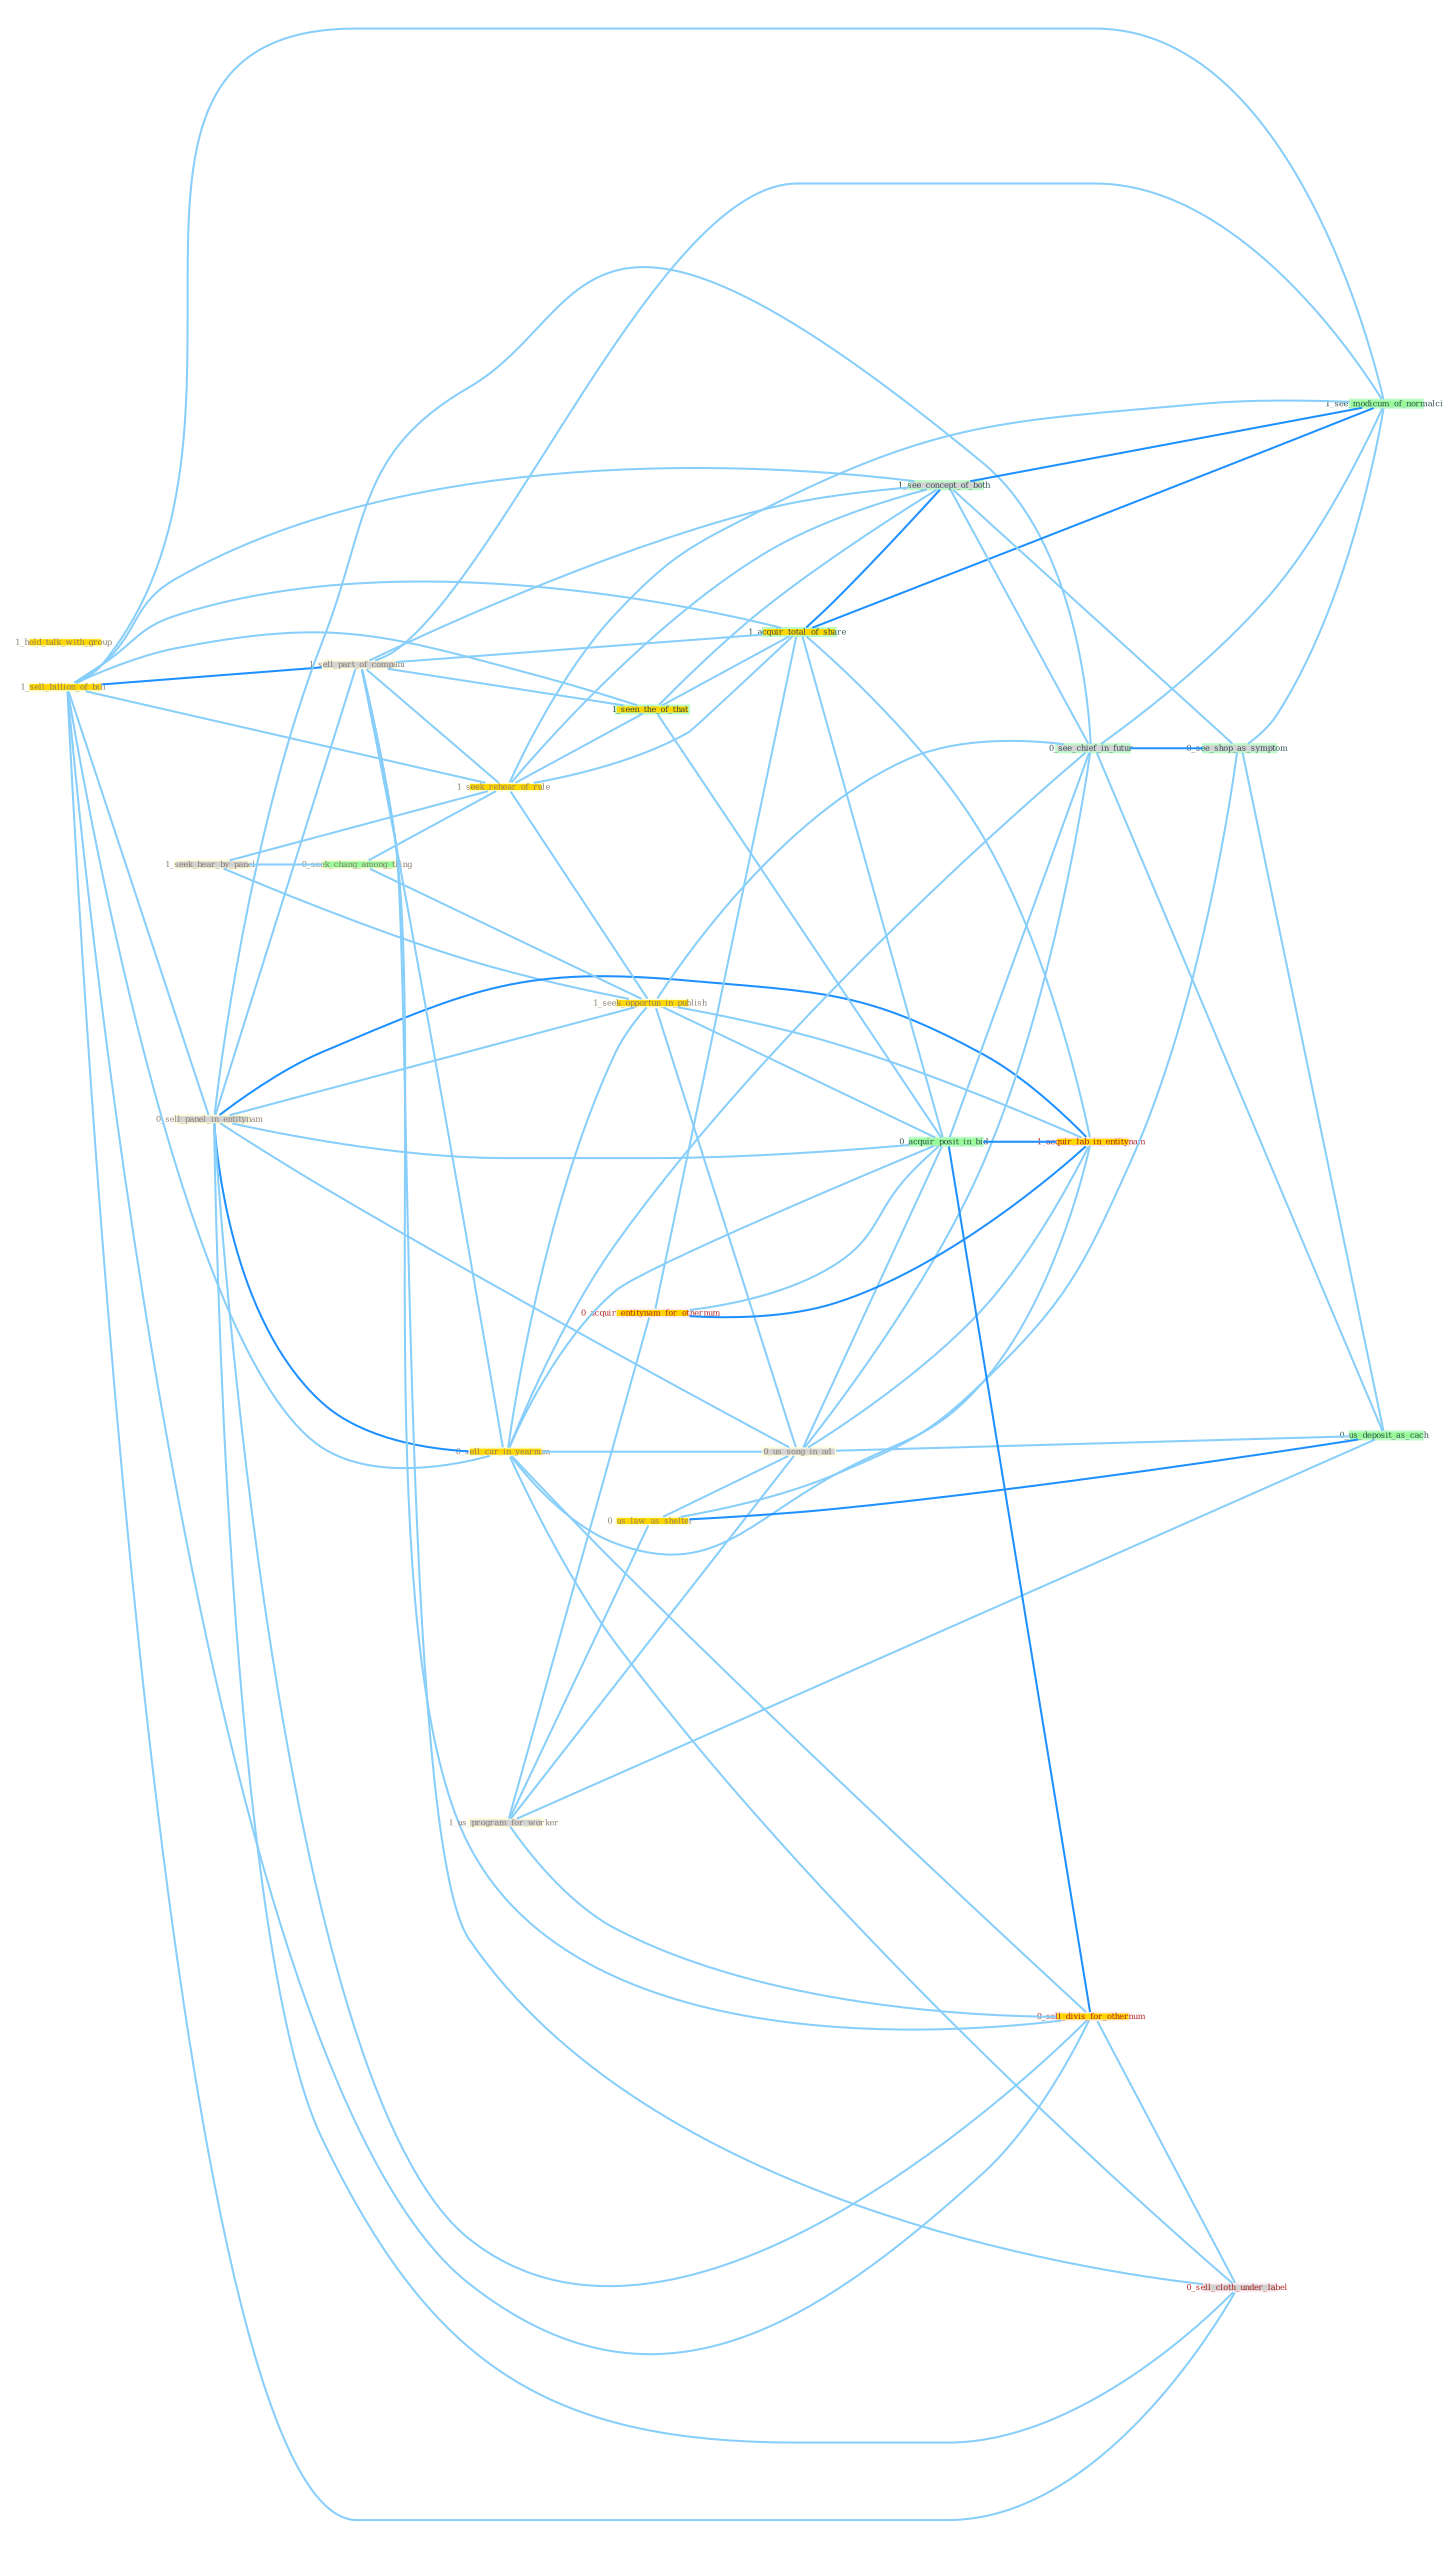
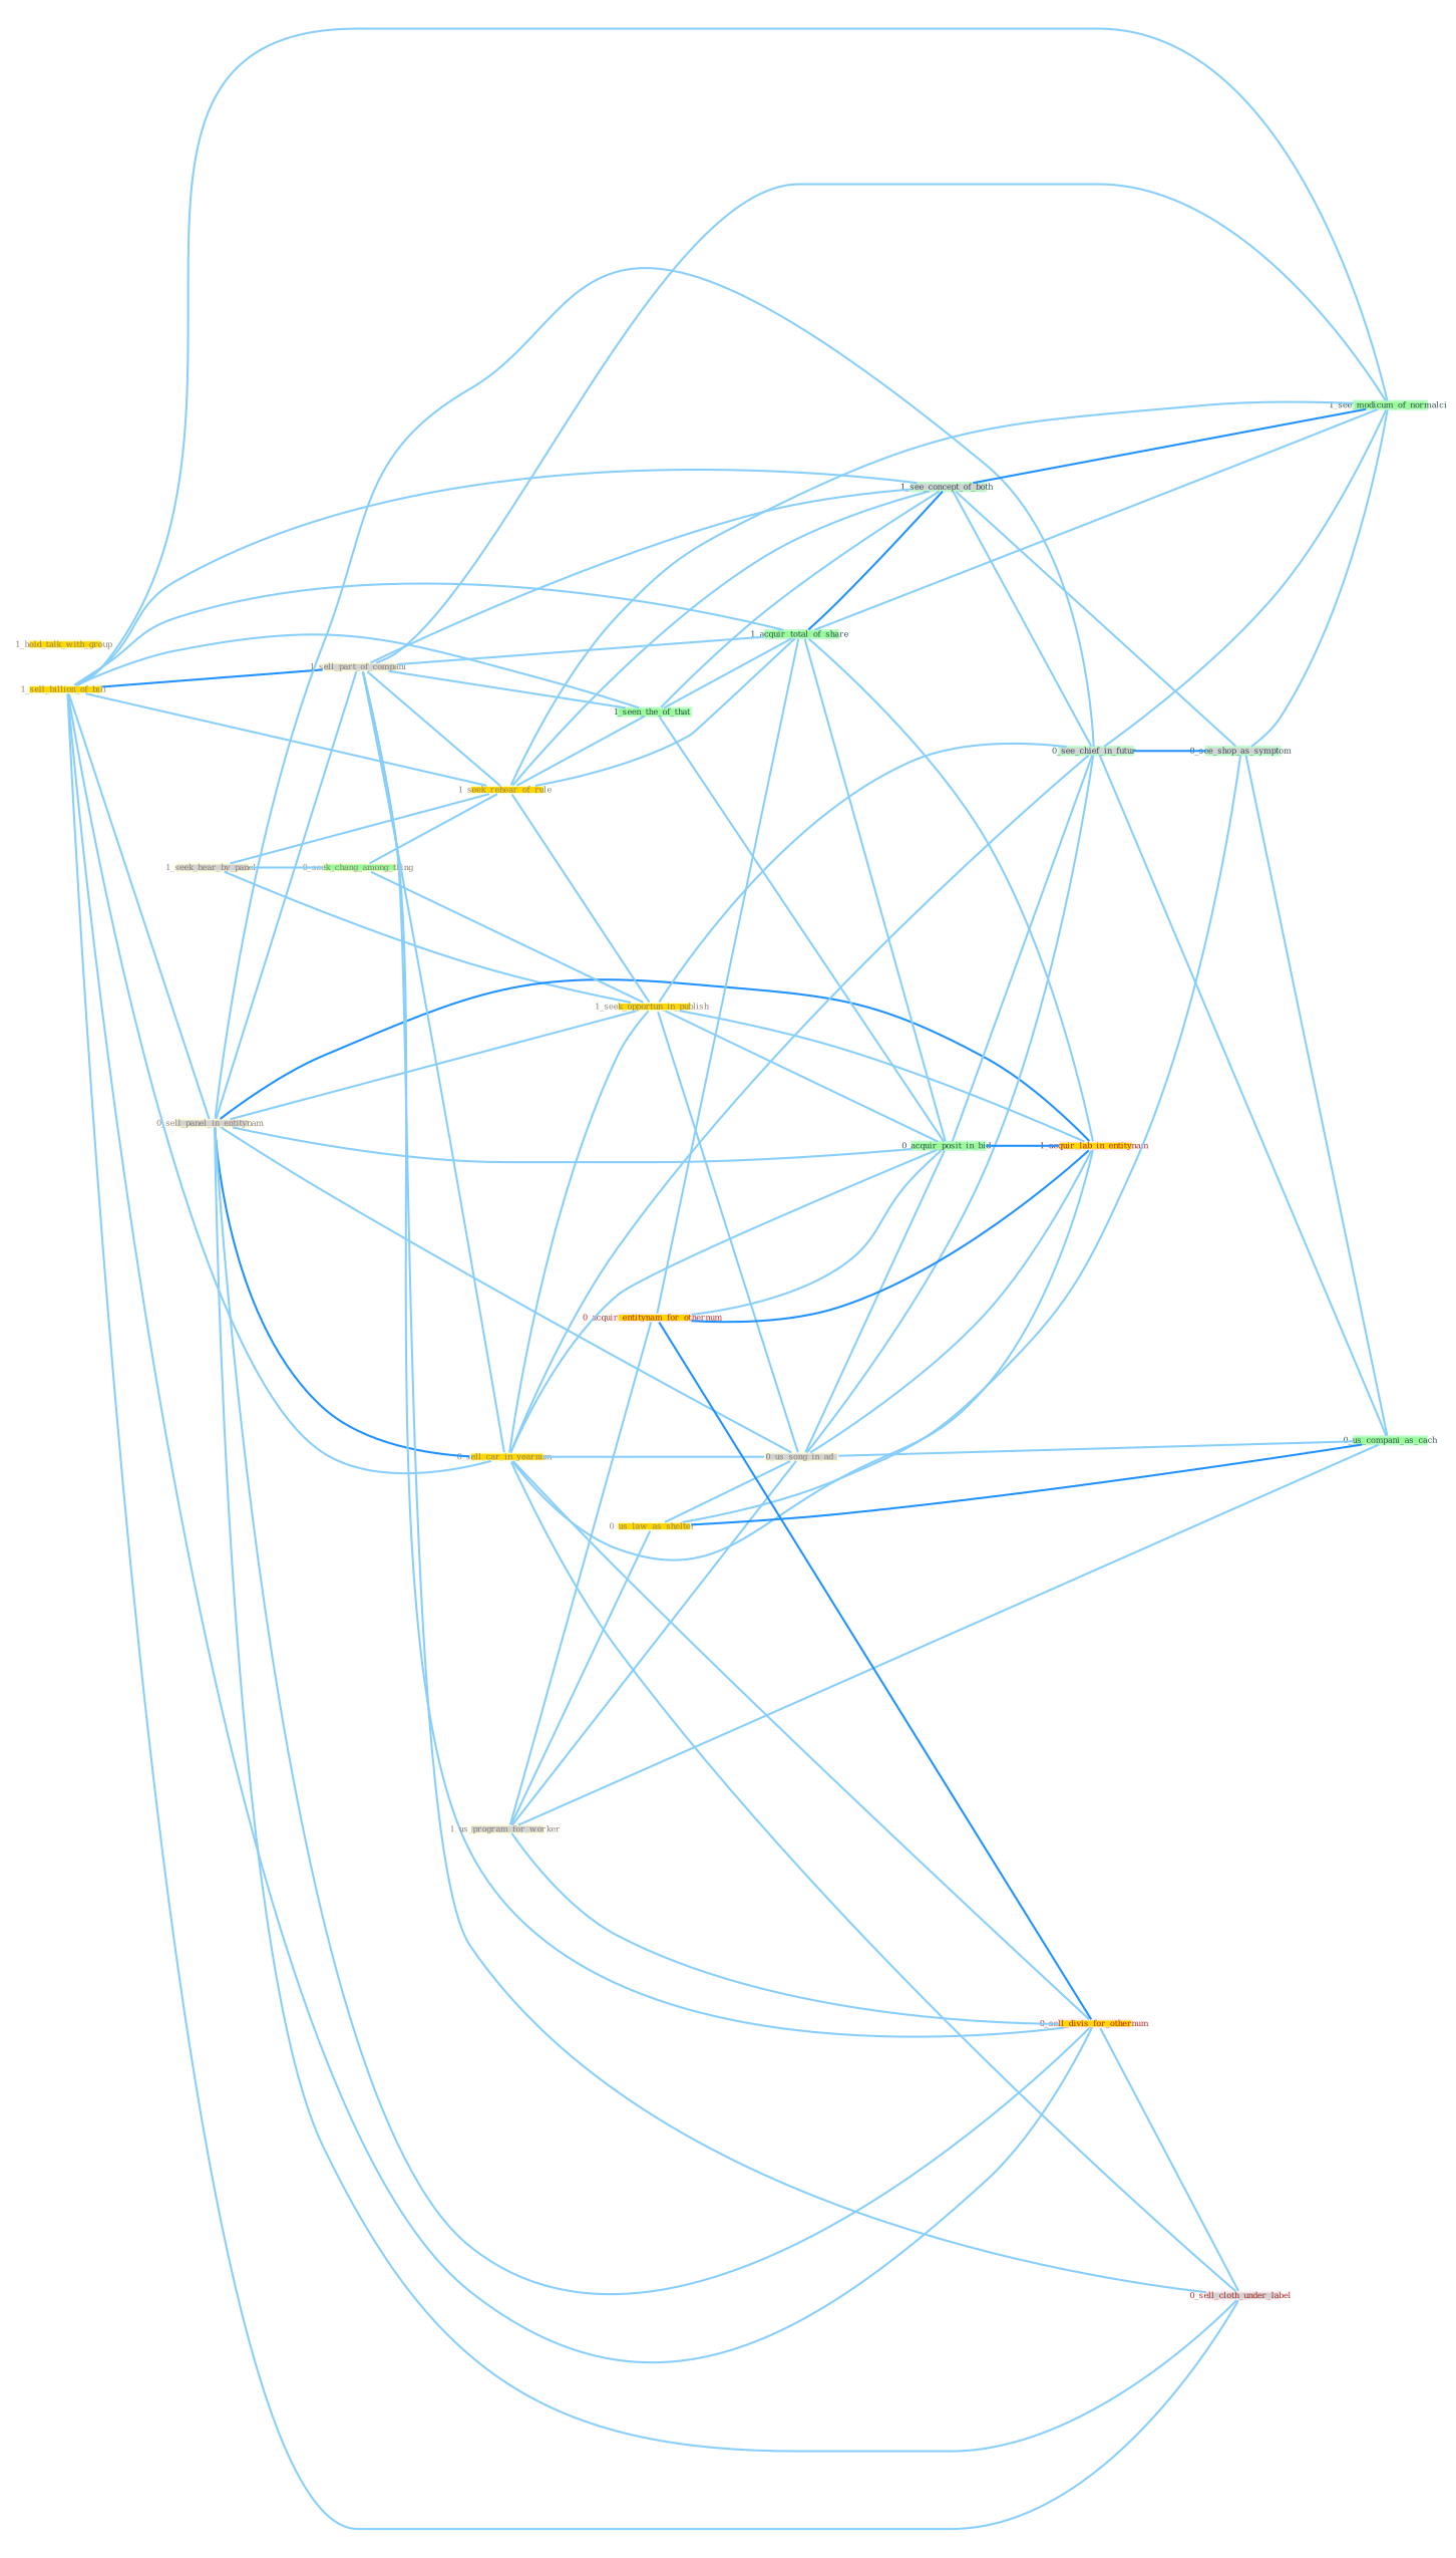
  graph {
    rankdir=LR
    node [color="#ffffe0" fillcolor=gold fixedsize=true fontcolor="#8b7d6b" fontsize=4 shape=polygon style=filled]
    edge [color="#87cefa" w=1]
    "1_seek_hear_by_panel " [fillcolor=lightgrey height=.06 width=.5]
    "1_sell_billion_of_bill " [height=.06 width=.5]
    "0_sell_panel_in_entitynam " [fillcolor=lightgrey height=.06 width=.5]
    "0_seek_chang_among_thing " [fillcolor=palegreen height=.06 width=.5]
    "1_sell_part_of_compani " [fillcolor=lightgrey height=.06 width=.5]
    "1_us_program_for_worker " [fillcolor=lightgrey height=.06 width=.5]
    "1_seek_rehear_of_rule " [height=.06 width=.5]
    "0_sell_car_in_yearnum " [height=.06 width=.5]
    "0_us_law_as_shelter " [height=.06 width=.5]
    "1_hold_talk_with_group " [height=.06 width=.5]
    "1_seek_opportun_in_publish " [height=.06 width=.5]
    "0_us_song_in_ad " [fillcolor=lightgrey height=.06 width=.5]
    "0_acquir_entitynam_for_othernum " [color="#fff0f5" fontcolor="#b22222" height=.06 width=.5]
    "0_sell_divis_for_othernum " [color="#fff0f5" fontcolor="#b22222" height=.06 width=.5]
    "0_sell_cloth_under_label " [color="#fff0f5" fillcolor=lightgrey fontcolor="#b22222" height=.06 width=.5]
    "1_acquir_lab_in_entitynam " [color="#fff0f5" fontcolor="#b22222" height=.06 width=.5]
-   "1_seen_the_of_that " [color="#BDFCC9" fontcolor="#2f4f4f" height=.06 width=.5]
-   "1_acquir_total_of_share " [color="#BDFCC9" fontcolor="#2f4f4f" height=.06 width=.5]
+   "1_seen_the_of_that " [color="#BDFCC9" fillcolor=palegreen fontcolor="#2f4f4f" height=.06 width=.5]
+   "1_acquir_total_of_share " [color="#BDFCC9" fillcolor=palegreen fontcolor="#2f4f4f" height=.06 width=.5]
    "1_see_concept_of_both " [color="#BDFCC9" fillcolor=lightgrey fontcolor="#2f4f4f" height=.06 width=.5]
    "1_see_modicum_of_normalci " [color="#BDFCC9" fillcolor=palegreen fontcolor="#2f4f4f" height=.06 width=.5]
    "0_acquir_posit_in_bid " [color="#BDFCC9" fillcolor=palegreen fontcolor="#2f4f4f" height=.06 width=.5]
    "0_see_chief_in_futur " [color="#BDFCC9" fillcolor=lightgrey fontcolor="#2f4f4f" height=.06 width=.5]
-   "0_us_deposit_as_cach " [color="#BDFCC9" fillcolor=palegreen fontcolor="#2f4f4f" height=.06 width=.5]
+   "0_us_deposit_as_cach " [color="#BDFCC9" fillcolor=palegreen fontcolor="#2f4f4f" height=.06 width=.5 label="0_us_compani_as_cach"]
    "0_see_shop_as_symptom " [color="#BDFCC9" fillcolor=lightgrey fontcolor="#2f4f4f" height=.06 width=.5]
    subgraph sub_1 {
      "1_seek_hear_by_panel "
      "1_sell_billion_of_bill "
      "0_sell_panel_in_entitynam "
      "0_seek_chang_among_thing "
      "1_sell_part_of_compani "
      "1_us_program_for_worker "
      "1_seek_rehear_of_rule "
      "0_sell_car_in_yearnum "
      "0_us_law_as_shelter "
      "1_hold_talk_with_group "
      "1_seek_opportun_in_publish "
      "0_us_song_in_ad "
    }
    subgraph sub_2 {
      "0_acquir_entitynam_for_othernum "
      "0_sell_divis_for_othernum "
      "0_sell_cloth_under_label "
      "1_acquir_lab_in_entitynam "
    }
    "1_seek_hear_by_panel " -- "0_seek_chang_among_thing "
    "1_seek_hear_by_panel " -- "1_seek_rehear_of_rule "
    "1_seek_hear_by_panel " -- "1_seek_opportun_in_publish "
    "1_sell_billion_of_bill " -- "0_sell_panel_in_entitynam "
    "1_sell_billion_of_bill " -- "1_sell_part_of_compani " [color="#1e90ff" w=2]
    "1_sell_billion_of_bill " -- "1_seek_rehear_of_rule "
    "1_sell_billion_of_bill " -- "0_sell_car_in_yearnum "
    "1_sell_billion_of_bill " -- "0_sell_divis_for_othernum "
    "1_sell_billion_of_bill " -- "0_sell_cloth_under_label "
    "1_sell_billion_of_bill " -- "1_seen_the_of_that "
    "1_sell_billion_of_bill " -- "1_acquir_total_of_share "
    "1_sell_billion_of_bill " -- "1_see_concept_of_both "
    "1_sell_billion_of_bill " -- "1_see_modicum_of_normalci "
    "0_sell_panel_in_entitynam " -- "1_sell_part_of_compani "
    "0_sell_panel_in_entitynam " -- "0_sell_car_in_yearnum " [color="#1e90ff" w=2]
    "0_sell_panel_in_entitynam " -- "1_seek_opportun_in_publish "
    "0_sell_panel_in_entitynam " -- "0_us_song_in_ad "
    "0_sell_panel_in_entitynam " -- "0_sell_divis_for_othernum "
    "0_sell_panel_in_entitynam " -- "0_sell_cloth_under_label "
    "0_sell_panel_in_entitynam " -- "1_acquir_lab_in_entitynam " [color="#1e90ff" w=2]
    "0_sell_panel_in_entitynam " -- "0_acquir_posit_in_bid "
    "0_sell_panel_in_entitynam " -- "0_see_chief_in_futur "
    "0_seek_chang_among_thing " -- "1_seek_rehear_of_rule "
    "0_seek_chang_among_thing " -- "1_seek_opportun_in_publish "
    "1_sell_part_of_compani " -- "1_seek_rehear_of_rule "
    "1_sell_part_of_compani " -- "0_sell_car_in_yearnum "
    "1_sell_part_of_compani " -- "0_sell_divis_for_othernum "
    "1_sell_part_of_compani " -- "0_sell_cloth_under_label "
    "1_sell_part_of_compani " -- "1_seen_the_of_that "
    "1_sell_part_of_compani " -- "1_acquir_total_of_share "
    "1_sell_part_of_compani " -- "1_see_concept_of_both "
    "1_sell_part_of_compani " -- "1_see_modicum_of_normalci "
    "1_us_program_for_worker " -- "0_us_law_as_shelter "
    "1_us_program_for_worker " -- "0_us_song_in_ad "
    "1_us_program_for_worker " -- "0_acquir_entitynam_for_othernum "
    "1_us_program_for_worker " -- "0_sell_divis_for_othernum "
    "1_us_program_for_worker " -- "0_us_deposit_as_cach "
    "1_seek_rehear_of_rule " -- "1_seek_opportun_in_publish "
    "1_seek_rehear_of_rule " -- "1_seen_the_of_that "
    "1_seek_rehear_of_rule " -- "1_acquir_total_of_share "
    "1_seek_rehear_of_rule " -- "1_see_concept_of_both "
    "1_seek_rehear_of_rule " -- "1_see_modicum_of_normalci "
    "0_sell_car_in_yearnum " -- "1_seek_opportun_in_publish "
    "0_sell_car_in_yearnum " -- "0_us_song_in_ad "
    "0_sell_car_in_yearnum " -- "0_sell_divis_for_othernum "
    "0_sell_car_in_yearnum " -- "0_sell_cloth_under_label "
    "0_sell_car_in_yearnum " -- "1_acquir_lab_in_entitynam "
    "0_sell_car_in_yearnum " -- "0_acquir_posit_in_bid "
    "0_sell_car_in_yearnum " -- "0_see_chief_in_futur "
    "0_us_law_as_shelter " -- "0_us_song_in_ad "
    "0_us_law_as_shelter " -- "0_us_deposit_as_cach " [color="#1e90ff" w=2]
    "0_us_law_as_shelter " -- "0_see_shop_as_symptom "
    "1_seek_opportun_in_publish " -- "0_us_song_in_ad "
    "1_seek_opportun_in_publish " -- "1_acquir_lab_in_entitynam "
    "1_seek_opportun_in_publish " -- "0_acquir_posit_in_bid "
    "1_seek_opportun_in_publish " -- "0_see_chief_in_futur "
    "0_us_song_in_ad " -- "1_acquir_lab_in_entitynam "
    "0_us_song_in_ad " -- "0_acquir_posit_in_bid "
    "0_us_song_in_ad " -- "0_see_chief_in_futur "
    "0_us_song_in_ad " -- "0_us_deposit_as_cach "
-   "0_acquir_posit_in_bid " -- "0_sell_divis_for_othernum " [color="#1e90ff" w=2]
+   "0_acquir_entitynam_for_othernum " -- "0_sell_divis_for_othernum " [color="#1e90ff" w=2]
    "0_acquir_entitynam_for_othernum " -- "1_acquir_lab_in_entitynam " [color="#1e90ff"]
    "0_acquir_entitynam_for_othernum " -- "1_acquir_total_of_share "
    "0_acquir_entitynam_for_othernum " -- "0_acquir_posit_in_bid "
    "0_sell_divis_for_othernum " -- "0_sell_cloth_under_label "
    "1_seen_the_of_that " -- "1_acquir_total_of_share "
    "1_seen_the_of_that " -- "1_see_concept_of_both "
    "1_seen_the_of_that " -- "0_acquir_posit_in_bid "
    "1_acquir_total_of_share " -- "1_acquir_lab_in_entitynam "
    "1_acquir_total_of_share " -- "1_see_concept_of_both " [color="#1e90ff"]
-   "1_acquir_total_of_share " -- "1_see_modicum_of_normalci " [color="#1e90ff"]
+   "1_acquir_total_of_share " -- "1_see_modicum_of_normalci "
    "1_acquir_total_of_share " -- "0_acquir_posit_in_bid "
    "1_see_concept_of_both " -- "1_see_modicum_of_normalci " [color="#1e90ff" w=2]
    "1_see_concept_of_both " -- "0_see_chief_in_futur "
    "1_see_concept_of_both " -- "0_see_shop_as_symptom "
    "0_acquir_posit_in_bid " -- "1_acquir_lab_in_entitynam " [color="#1e90ff" w=2]
    "0_acquir_posit_in_bid " -- "0_see_chief_in_futur "
    "0_see_chief_in_futur " -- "1_see_modicum_of_normalci "
    "0_see_chief_in_futur " -- "0_us_deposit_as_cach "
    "0_see_chief_in_futur " -- "0_see_shop_as_symptom " [color="#1e90ff"]
    "0_see_shop_as_symptom " -- "1_see_modicum_of_normalci "
    "0_see_shop_as_symptom " -- "0_us_deposit_as_cach "
  }
